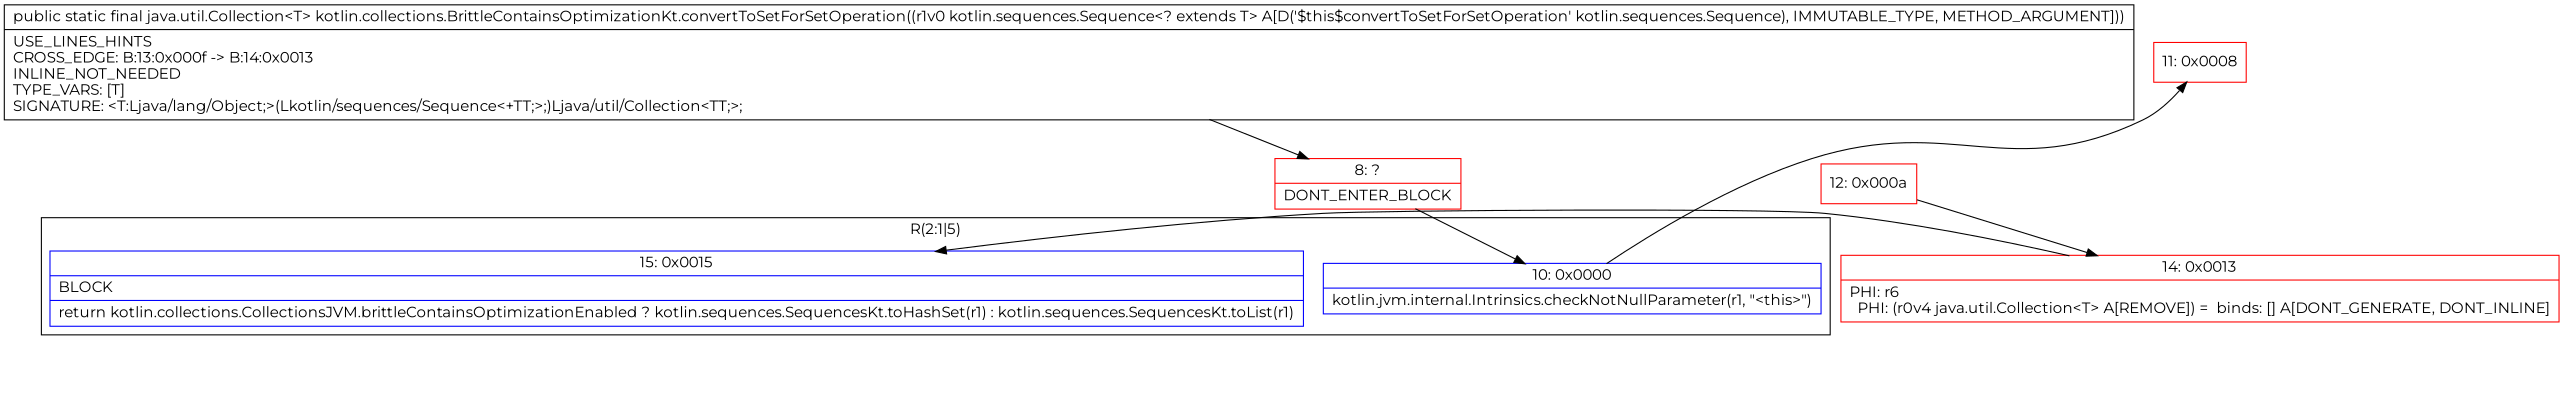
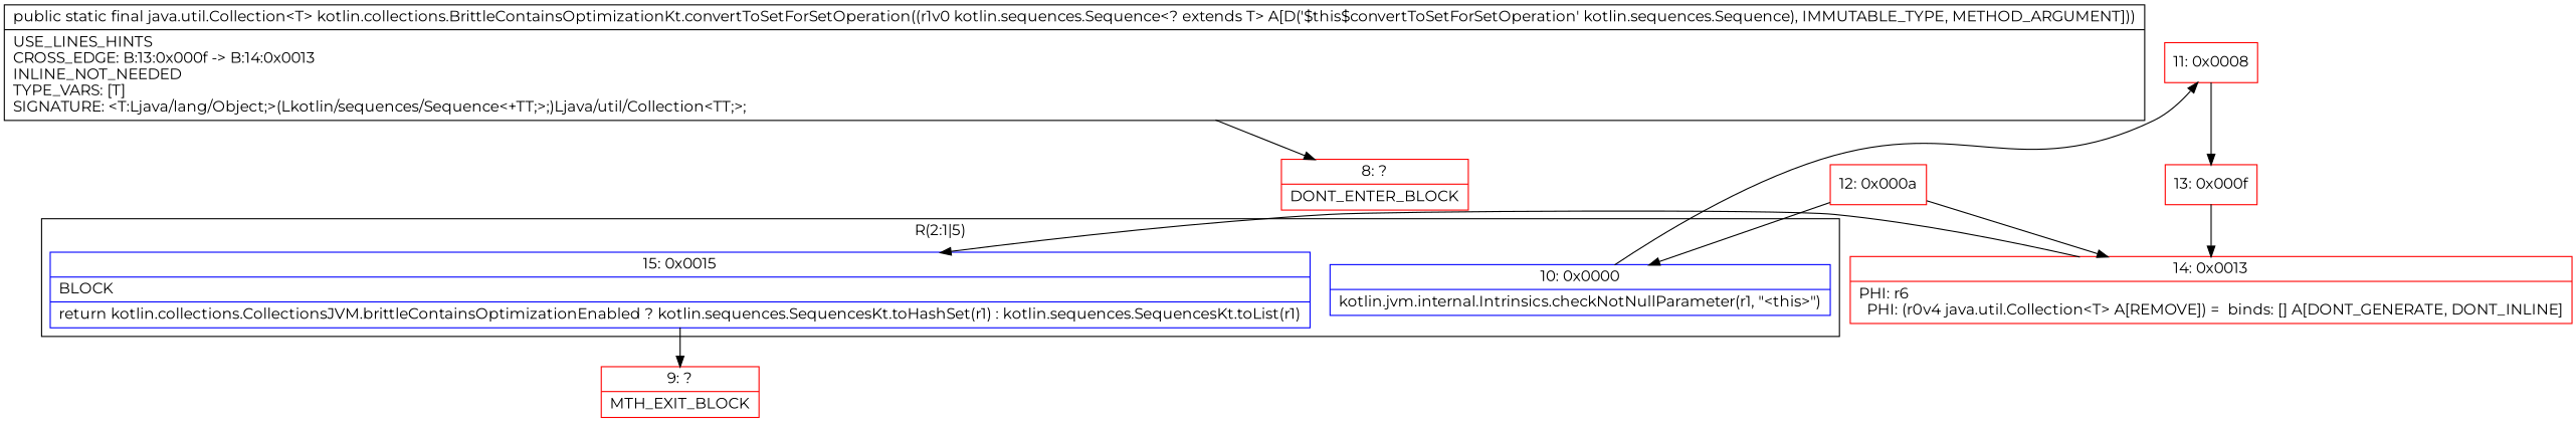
  digraph {
    fontname=Montserrat
    node [color=red fontname=Montserrat shape=record]
    edge [fontname=Montserrat]
    n1 [color=blue label="{10\:\ 0x0000|kotlin.jvm.internal.Intrinsics.checkNotNullParameter(r1, \"\<this\>\")\l}"]
    n2 [color=blue label="{15\:\ 0x0015|BLOCK\l|return kotlin.collections.CollectionsJVM.brittleContainsOptimizationEnabled ? kotlin.sequences.SequencesKt.toHashSet(r1) : kotlin.sequences.SequencesKt.toList(r1)\l}"]
    n3 [label="{11\:\ 0x0008}"]
+   n4 [label="{9\:\ ?|MTH_EXIT_BLOCK\l}"]
+   n5 [label="{13\:\ 0x000f}"]
    n6 [label="{8\:\ ?|DONT_ENTER_BLOCK\l}"]
    n7 [label="{12\:\ 0x000a}"]
    n8 [label="{14\:\ 0x0013|PHI: r6 \l  PHI: (r0v4 java.util.Collection\<T\> A[REMOVE]) =  binds: [] A[DONT_GENERATE, DONT_INLINE]\l}"]
    n9 [label="{public static final java.util.Collection\<T\> kotlin.collections.BrittleContainsOptimizationKt.convertToSetForSetOperation((r1v0 kotlin.sequences.Sequence\<? extends T\> A[D('$this$convertToSetForSetOperation' kotlin.sequences.Sequence), IMMUTABLE_TYPE, METHOD_ARGUMENT]))  | USE_LINES_HINTS\lCROSS_EDGE: B:13:0x000f \-\> B:14:0x0013\lINLINE_NOT_NEEDED\lTYPE_VARS: [T]\lSIGNATURE: \<T:Ljava\/lang\/Object;\>(Lkotlin\/sequences\/Sequence\<+TT;\>;)Ljava\/util\/Collection\<TT;\>;\l}" color=""]
    subgraph cluster_1 {
      label="R(2:1|5)"
      n1
      n2
    }
    n1 -> n3
-   n6 -> n1
+   n2 -> n4
+   n3 -> n5
+   n5 -> n8
+   n7 -> n1
    n7 -> n8
    n8 -> n2
    n9 -> n6
  }
